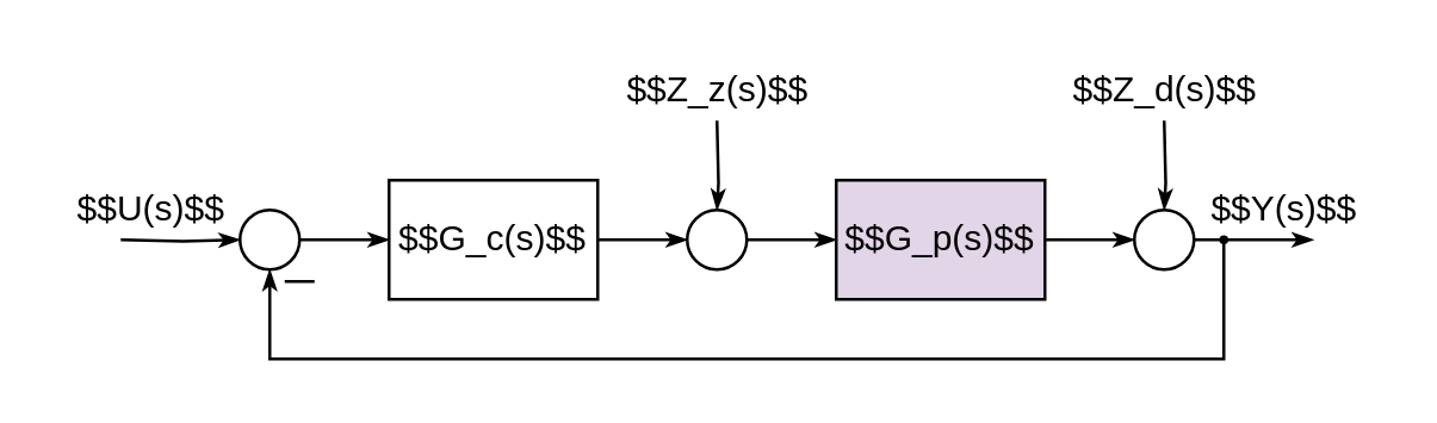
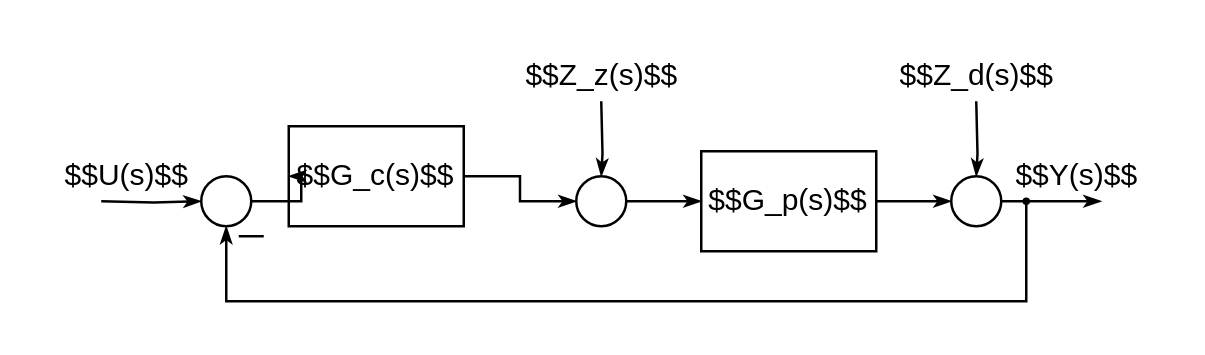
  <mxCell id="0" />
  <mxCell id="1" parent="0" />
  <mxCell id="2" style="edgeStyle=orthogonalEdgeStyle;rounded=0;orthogonalLoop=1;jettySize=auto;html=1;entryX=0;entryY=0.5;entryDx=0;entryDy=0;endArrow=classicThin;endFill=1;endSize=4;startSize=4;" parent="1" source="3" target="8" edge="1"><mxGeometry relative="1" as="geometry" /></mxCell>
- <mxCell id="3" value="$$G_c(s)$$" style="rounded=0;whiteSpace=wrap;html=1;" parent="1" vertex="1"><mxGeometry x="130" y="60" width="70" height="40" as="geometry" /></mxCell>
+ <mxCell id="3" value="$$G_c(s)$$" style="rounded=0;whiteSpace=wrap;html=1;" parent="1" vertex="1"><mxGeometry x="115" y="50" width="70" height="40" as="geometry" /></mxCell>
  <mxCell id="4" style="edgeStyle=orthogonalEdgeStyle;rounded=0;orthogonalLoop=1;jettySize=auto;html=1;entryX=0;entryY=0.5;entryDx=0;entryDy=0;startSize=4;endArrow=classicThin;endFill=1;endSize=4;" parent="1" source="5" target="11" edge="1"><mxGeometry relative="1" as="geometry" /></mxCell>
- <mxCell id="5" value="$$G_p(s)$$" style="rounded=0;whiteSpace=wrap;html=1;fillColor=#e1d5e7;" parent="1" vertex="1"><mxGeometry x="280" y="60" width="70" height="40" as="geometry" /></mxCell>
+ <mxCell id="5" value="$$G_p(s)$$" style="rounded=0;whiteSpace=wrap;html=1;" parent="1" vertex="1"><mxGeometry x="280" y="60" width="70" height="40" as="geometry" /></mxCell>
  <mxCell id="6" style="edgeStyle=orthogonalEdgeStyle;rounded=0;orthogonalLoop=1;jettySize=auto;html=1;entryX=0;entryY=0.5;entryDx=0;entryDy=0;startSize=4;endArrow=classicThin;endFill=1;endSize=4;" parent="1" source="8" target="5" edge="1"><mxGeometry relative="1" as="geometry" /></mxCell>
  <mxCell id="7" style="edgeStyle=orthogonalEdgeStyle;rounded=0;orthogonalLoop=1;jettySize=auto;html=1;startSize=4;endArrow=classicThin;endFill=1;endSize=4;" parent="1" target="8" edge="1"><mxGeometry relative="1" as="geometry"><mxPoint x="240" y="40" as="sourcePoint" /></mxGeometry></mxCell>
  <mxCell id="8" value="" style="ellipse;whiteSpace=wrap;html=1;" parent="1" vertex="1"><mxGeometry x="230" y="70" width="20" height="20" as="geometry" /></mxCell>
  <mxCell id="9" style="edgeStyle=orthogonalEdgeStyle;rounded=0;orthogonalLoop=1;jettySize=auto;html=1;startSize=4;endArrow=classicThin;endFill=1;endSize=4;" parent="1" source="11" edge="1"><mxGeometry relative="1" as="geometry"><mxPoint x="440" y="80" as="targetPoint" /></mxGeometry></mxCell>
  <mxCell id="10" style="edgeStyle=orthogonalEdgeStyle;rounded=0;orthogonalLoop=1;jettySize=auto;html=1;startSize=4;endArrow=classicThin;endFill=1;endSize=4;" parent="1" target="11" edge="1"><mxGeometry relative="1" as="geometry"><mxPoint x="390" y="40" as="sourcePoint" /></mxGeometry></mxCell>
  <mxCell id="11" value="" style="ellipse;whiteSpace=wrap;html=1;" parent="1" vertex="1"><mxGeometry x="380" y="70" width="20" height="20" as="geometry" /></mxCell>
  <mxCell id="12" style="edgeStyle=orthogonalEdgeStyle;rounded=0;orthogonalLoop=1;jettySize=auto;html=1;entryX=0;entryY=0.5;entryDx=0;entryDy=0;startSize=4;endArrow=classicThin;endFill=1;endSize=4;" parent="1" source="15" target="3" edge="1"><mxGeometry relative="1" as="geometry" /></mxCell>
  <mxCell id="13" style="edgeStyle=orthogonalEdgeStyle;rounded=0;orthogonalLoop=1;jettySize=auto;html=1;startSize=4;endArrow=classicThin;endFill=1;endSize=4;" parent="1" target="15" edge="1"><mxGeometry relative="1" as="geometry"><mxPoint x="410" y="80" as="sourcePoint" /><Array as="points"><mxPoint x="410" y="80" /><mxPoint x="410" y="120" /><mxPoint x="90" y="120" /></Array></mxGeometry></mxCell>
  <mxCell id="14" style="edgeStyle=orthogonalEdgeStyle;rounded=0;orthogonalLoop=1;jettySize=auto;html=1;startSize=4;endArrow=classicThin;endFill=1;endSize=4;" parent="1" target="15" edge="1"><mxGeometry relative="1" as="geometry"><mxPoint x="40" y="80" as="sourcePoint" /></mxGeometry></mxCell>
  <mxCell id="15" value="" style="ellipse;whiteSpace=wrap;html=1;" parent="1" vertex="1"><mxGeometry x="80" y="70" width="20" height="20" as="geometry" /></mxCell>
  <mxCell id="16" value="$$Z_d(s)$$" style="text;html=1;align=center;verticalAlign=middle;resizable=0;points=[];autosize=1;" parent="1" vertex="1"><mxGeometry x="350" y="20" width="80" height="20" as="geometry" /></mxCell>
  <mxCell id="17" value="$$Z_z(s)$$" style="text;html=1;align=center;verticalAlign=middle;resizable=0;points=[];autosize=1;" parent="1" vertex="1"><mxGeometry x="200" y="20" width="80" height="20" as="geometry" /></mxCell>
  <mxCell id="18" value="$$Y(s)$$" style="text;html=1;align=center;verticalAlign=middle;resizable=0;points=[];autosize=1;" parent="1" vertex="1"><mxGeometry x="400" y="60" width="60" height="20" as="geometry" /></mxCell>
  <mxCell id="19" value="$$U(s)$$" style="text;html=1;align=center;verticalAlign=middle;resizable=0;points=[];autosize=1;" parent="1" vertex="1"><mxGeometry x="20" y="60" width="60" height="20" as="geometry" /></mxCell>
  <mxCell id="20" value="" style="ellipse;whiteSpace=wrap;html=1;fillColor=#000000;" parent="1" vertex="1"><mxGeometry x="409" y="79" width="2" height="2" as="geometry" /></mxCell>
  <mxCell id="21" value="" style="endArrow=none;html=1;" edge="1" parent="1"><mxGeometry width="50" height="50" relative="1" as="geometry"><mxPoint x="95" y="94" as="sourcePoint" /><mxPoint x="105" y="94" as="targetPoint" /></mxGeometry></mxCell>
